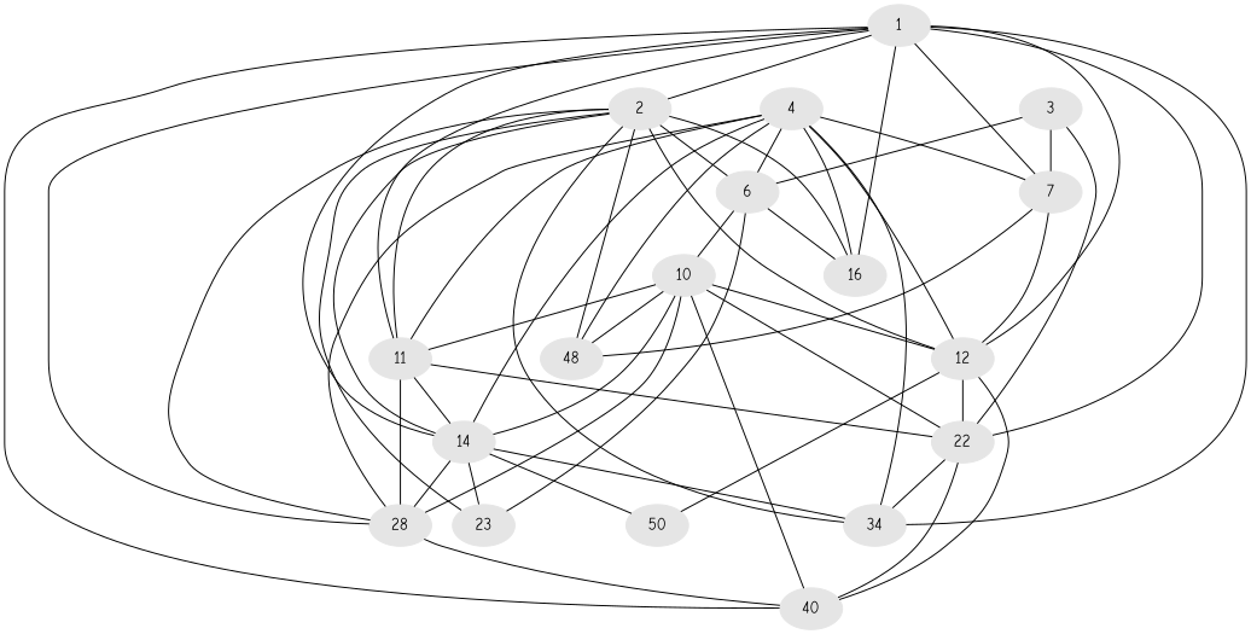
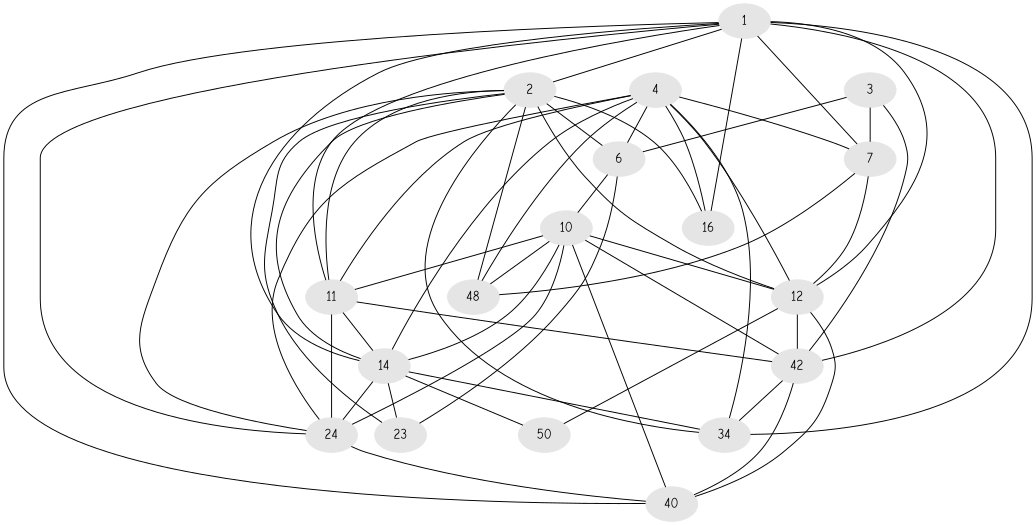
  graph {
    fontname="Comic Neue"
    node [color=gray90 fontname="Comic Neue" style=filled]
    edge [fontname="Comic Neue"]
    1 [super="+56+8+25"]
    2 [super="+5+49+13+47"]
    7 [super="+9+59"]
    11 [super="+35+34"]
    12 [super="+39+60+19"]
    14 [super="+15+41+51"]
    16 [super="+44"]
-   22 [super="+57+27"]
-   28 [super="+32+29+31"]
+   22 [super="+57+27" label=42]
+   28 [super="+32+29+31" label=24]
    n10 [label=34 super="+48"]
    40 [super="+43"]
    6 [super="+20+52"]
    23
    n14 [label=48]
    50
    10 [super="+45+26+63"]
    3 [super="+21"]
    4 [super="+42+18+17"]
    1 -- 2
    1 -- 7
    1 -- 11
    1 -- 12 [weight=2]
    1 -- 14
    1 -- 16
    1 -- 22
    1 -- 28
    1 -- n10
    1 -- 40
    2 -- 11
    2 -- 12 [weight=3]
    2 -- 14
    2 -- 16 [weight=2]
    2 -- 28
    2 -- n10
    2 -- 6 [weight=2]
    2 -- 23 [weight=2]
    2 -- n14
    7 -- 12
    7 -- n14
    11 -- 14
    11 -- 22
    11 -- 28 [weight=3]
    12 -- 22 [weight=2]
    12 -- 40
    12 -- 50
    14 -- 28
    14 -- n10
    14 -- 23
    14 -- 50
    22 -- n10
    22 -- 40
    28 -- 40
-   6 -- 16
    6 -- 23
    6 -- 10
    10 -- 11
    10 -- 12 [weight=2]
    10 -- 14
    10 -- 22
    10 -- 28 [weight=2]
    10 -- 40
    10 -- n14
    3 -- 7 [weight=2]
    3 -- 22
    3 -- 6
    4 -- 7 [weight=2]
    4 -- 11
    4 -- 12 [weight=2]
    4 -- 14
    4 -- 16
    4 -- 28 [weight=2]
    4 -- n10
    4 -- 6
    4 -- n14
  }
